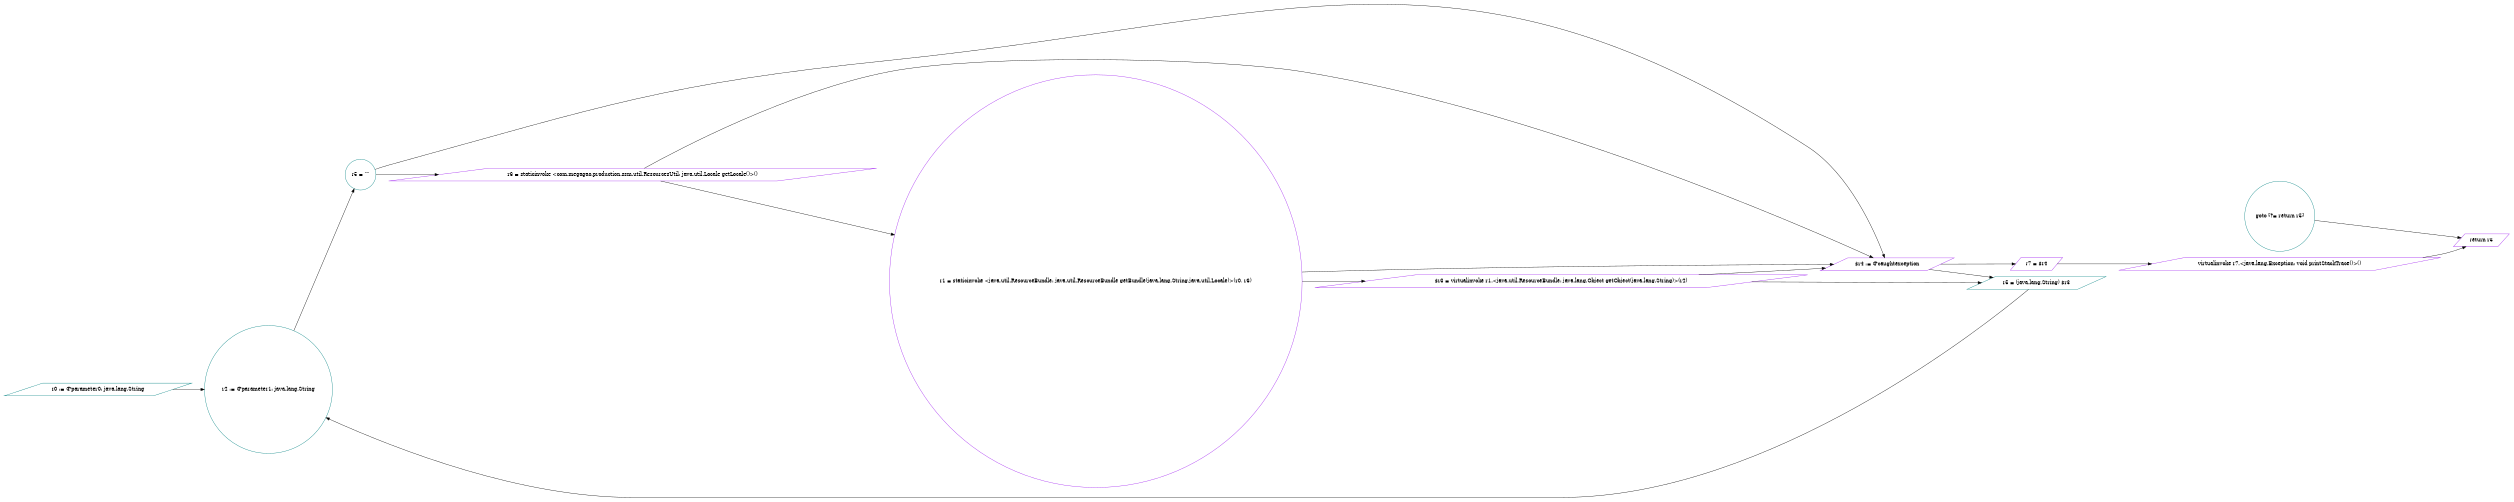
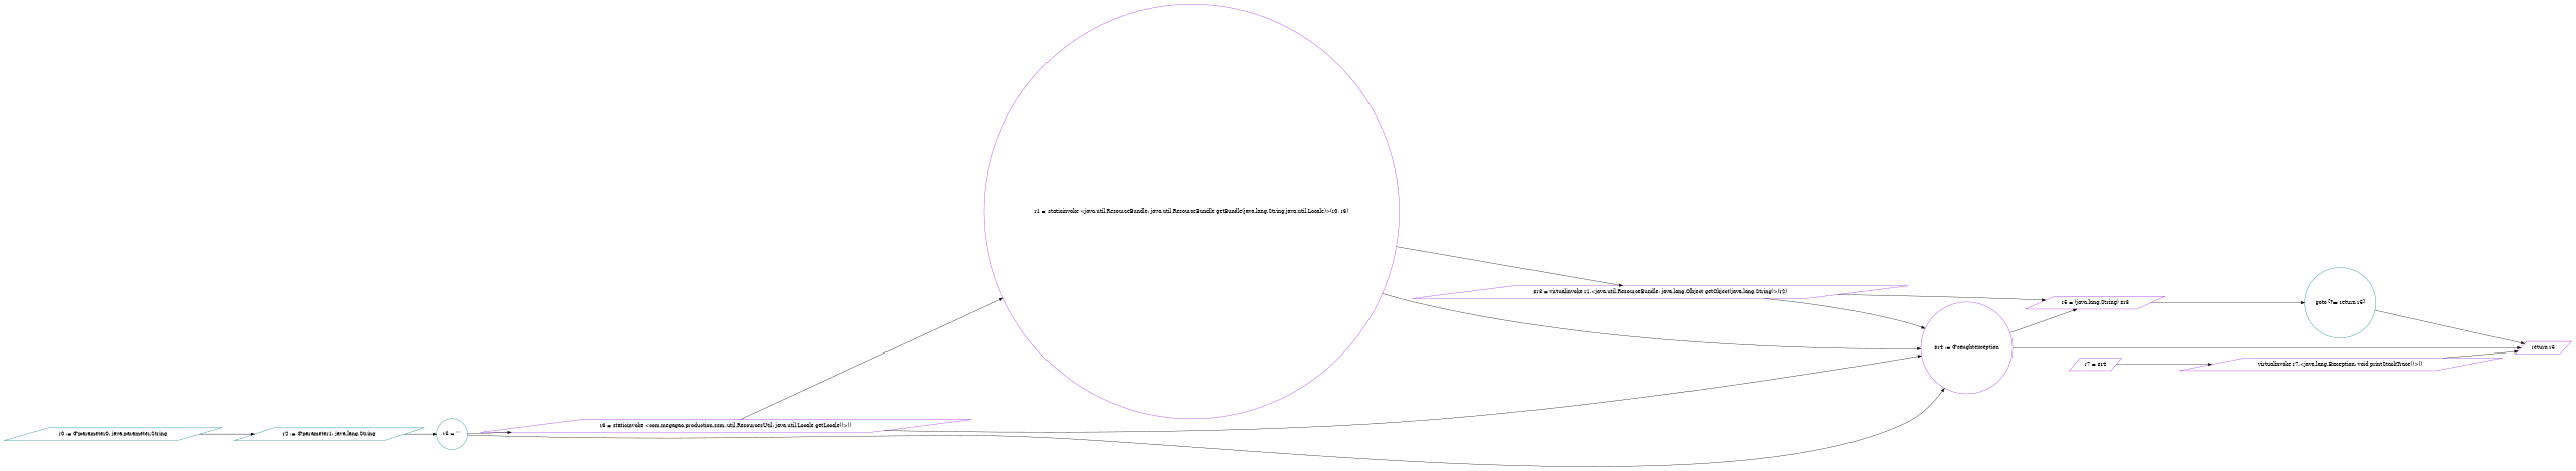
  digraph {
    rankdir=LR
    node [color=purple shape=parallelogram]
-   "r0 := @parameter0: java.lang.String" [color=teal]
-   "r2 := @parameter1: java.lang.String" [color=teal shape=circle]
+   "r0 := @parameter0: java.lang.String" [color=teal label="r0 := @parameter0: java.parameter.String"]
+   "r2 := @parameter1: java.lang.String" [color=teal]
    "r5 = \"\"" [color=teal shape=circle]
    "r6 = staticinvoke <com.megagao.production.ssm.util.ResourcesUtil: java.util.Locale getLocale()>()"
-   "$r4 := @caughtexception"
+   "$r4 := @caughtexception" [shape=circle]
    "r1 = staticinvoke <java.util.ResourceBundle: java.util.ResourceBundle getBundle(java.lang.String,java.util.Locale)>(r0, r6)" [shape=circle]
-   "r5 = (java.lang.String) $r3" [color=teal]
+   "r5 = (java.lang.String) $r3"
    "r7 = $r4"
    "$r3 = virtualinvoke r1.<java.util.ResourceBundle: java.lang.Object getObject(java.lang.String)>(r2)"
    "goto [?= return r5]" [color=teal shape=circle]
    "return r5"
    "virtualinvoke r7.<java.lang.Exception: void printStackTrace()>()"
    "r0 := @parameter0: java.lang.String" -> "r2 := @parameter1: java.lang.String"
    "r2 := @parameter1: java.lang.String" -> "r5 = \"\""
    "r5 = \"\"" -> "r6 = staticinvoke <com.megagao.production.ssm.util.ResourcesUtil: java.util.Locale getLocale()>()"
    "r5 = \"\"" -> "$r4 := @caughtexception"
    "r6 = staticinvoke <com.megagao.production.ssm.util.ResourcesUtil: java.util.Locale getLocale()>()" -> "$r4 := @caughtexception"
    "r6 = staticinvoke <com.megagao.production.ssm.util.ResourcesUtil: java.util.Locale getLocale()>()" -> "r1 = staticinvoke <java.util.ResourceBundle: java.util.ResourceBundle getBundle(java.lang.String,java.util.Locale)>(r0, r6)"
    "$r4 := @caughtexception" -> "r5 = (java.lang.String) $r3"
-   "$r4 := @caughtexception" -> "r7 = $r4"
+   "$r4 := @caughtexception" -> "return r5"
    "r1 = staticinvoke <java.util.ResourceBundle: java.util.ResourceBundle getBundle(java.lang.String,java.util.Locale)>(r0, r6)" -> "$r4 := @caughtexception"
    "r1 = staticinvoke <java.util.ResourceBundle: java.util.ResourceBundle getBundle(java.lang.String,java.util.Locale)>(r0, r6)" -> "$r3 = virtualinvoke r1.<java.util.ResourceBundle: java.lang.Object getObject(java.lang.String)>(r2)"
-   "r5 = (java.lang.String) $r3" -> "r2 := @parameter1: java.lang.String"
+   "r5 = (java.lang.String) $r3" -> "goto [?= return r5]"
    "r7 = $r4" -> "virtualinvoke r7.<java.lang.Exception: void printStackTrace()>()"
    "$r3 = virtualinvoke r1.<java.util.ResourceBundle: java.lang.Object getObject(java.lang.String)>(r2)" -> "$r4 := @caughtexception"
    "$r3 = virtualinvoke r1.<java.util.ResourceBundle: java.lang.Object getObject(java.lang.String)>(r2)" -> "r5 = (java.lang.String) $r3"
    "goto [?= return r5]" -> "return r5"
    "virtualinvoke r7.<java.lang.Exception: void printStackTrace()>()" -> "return r5"
  }
